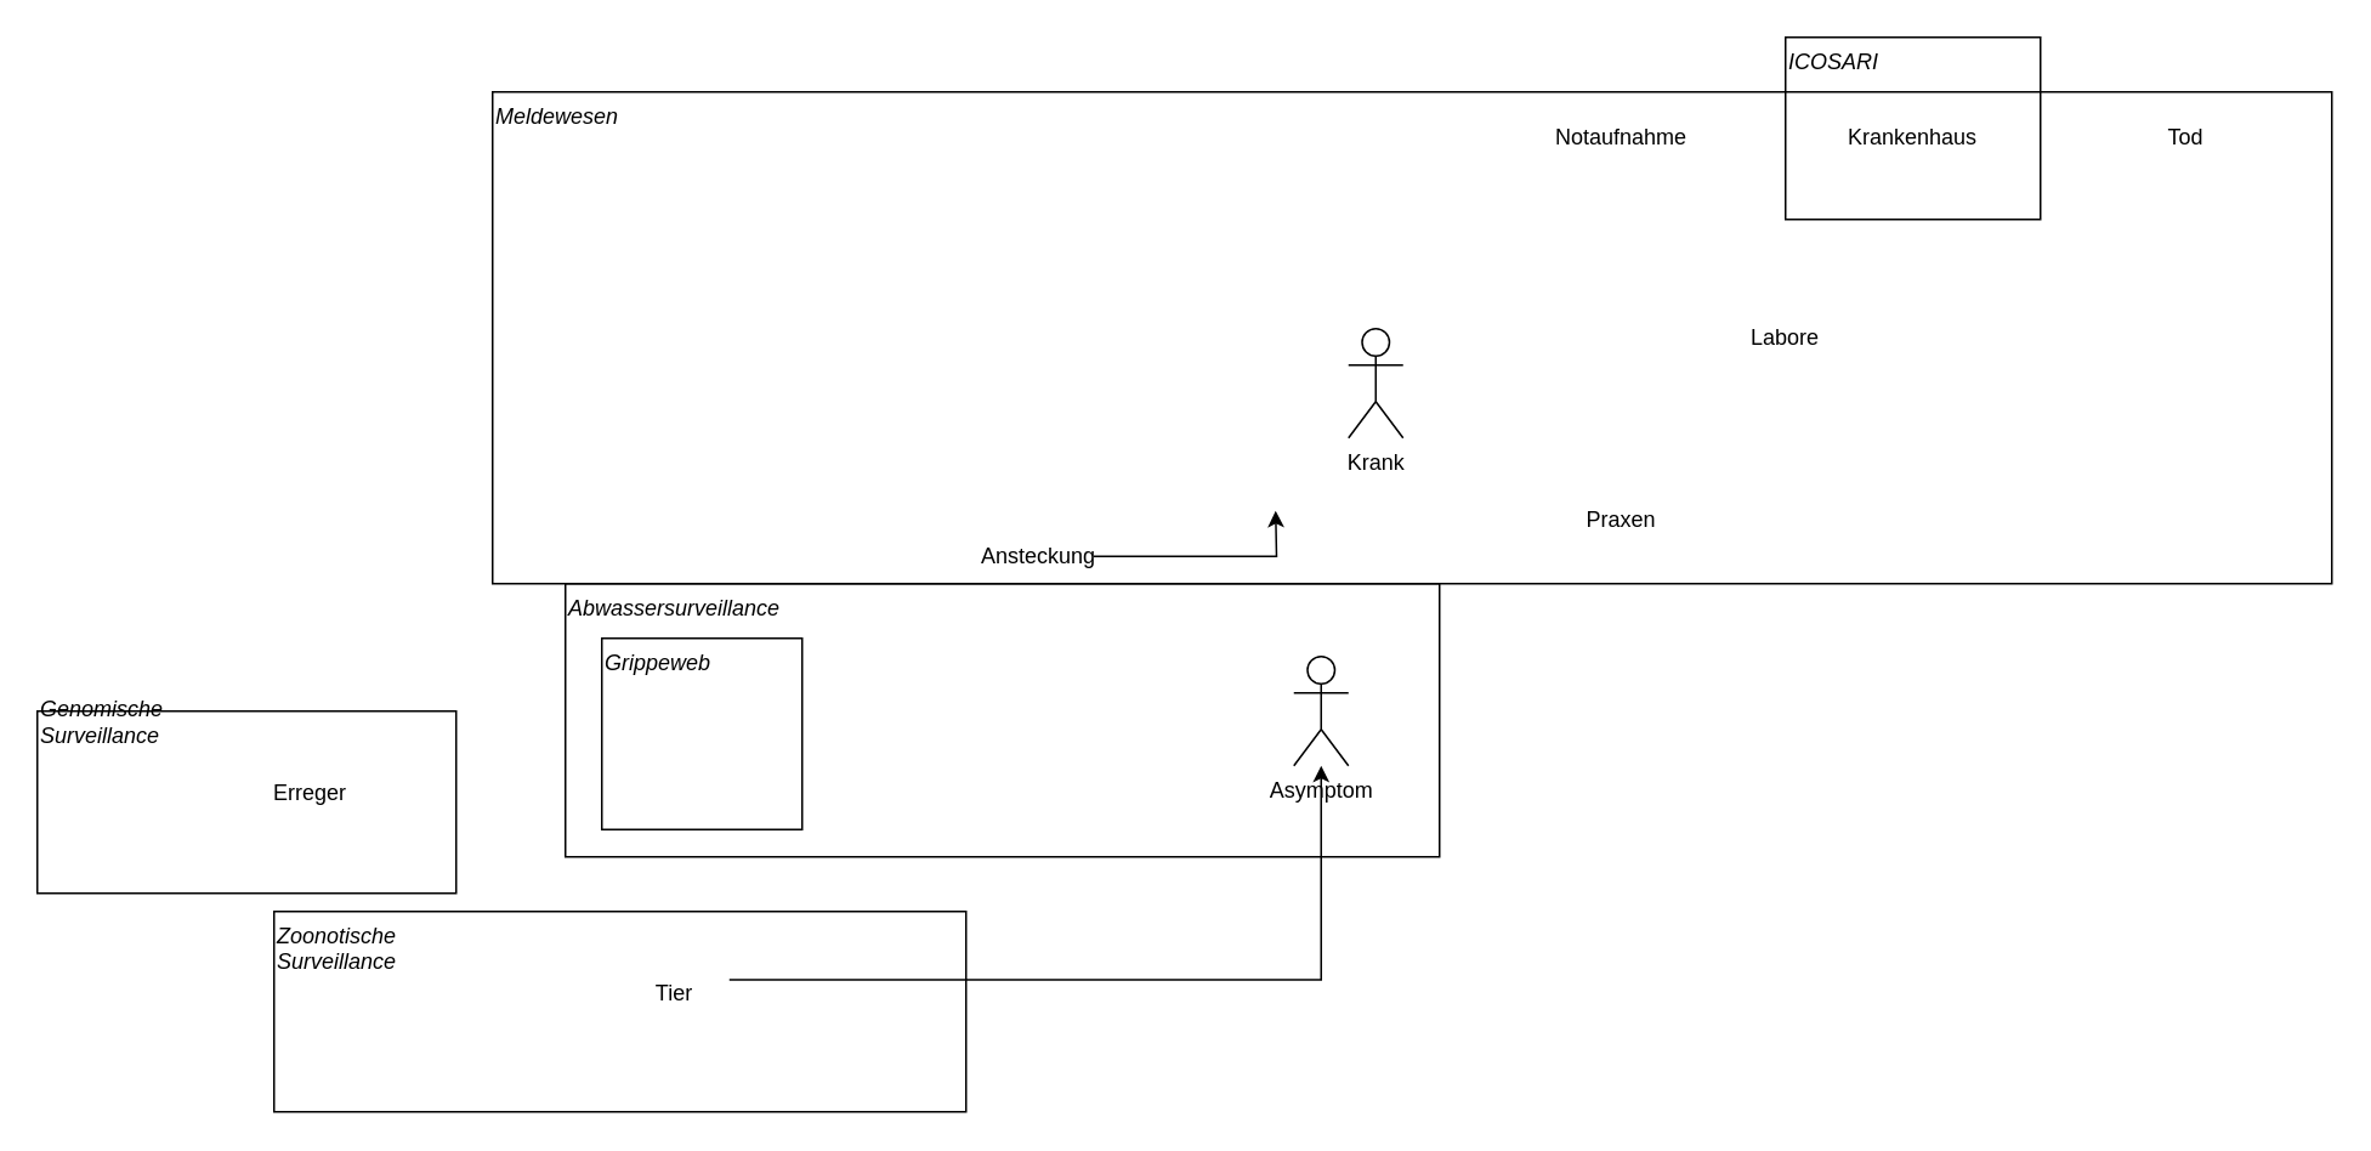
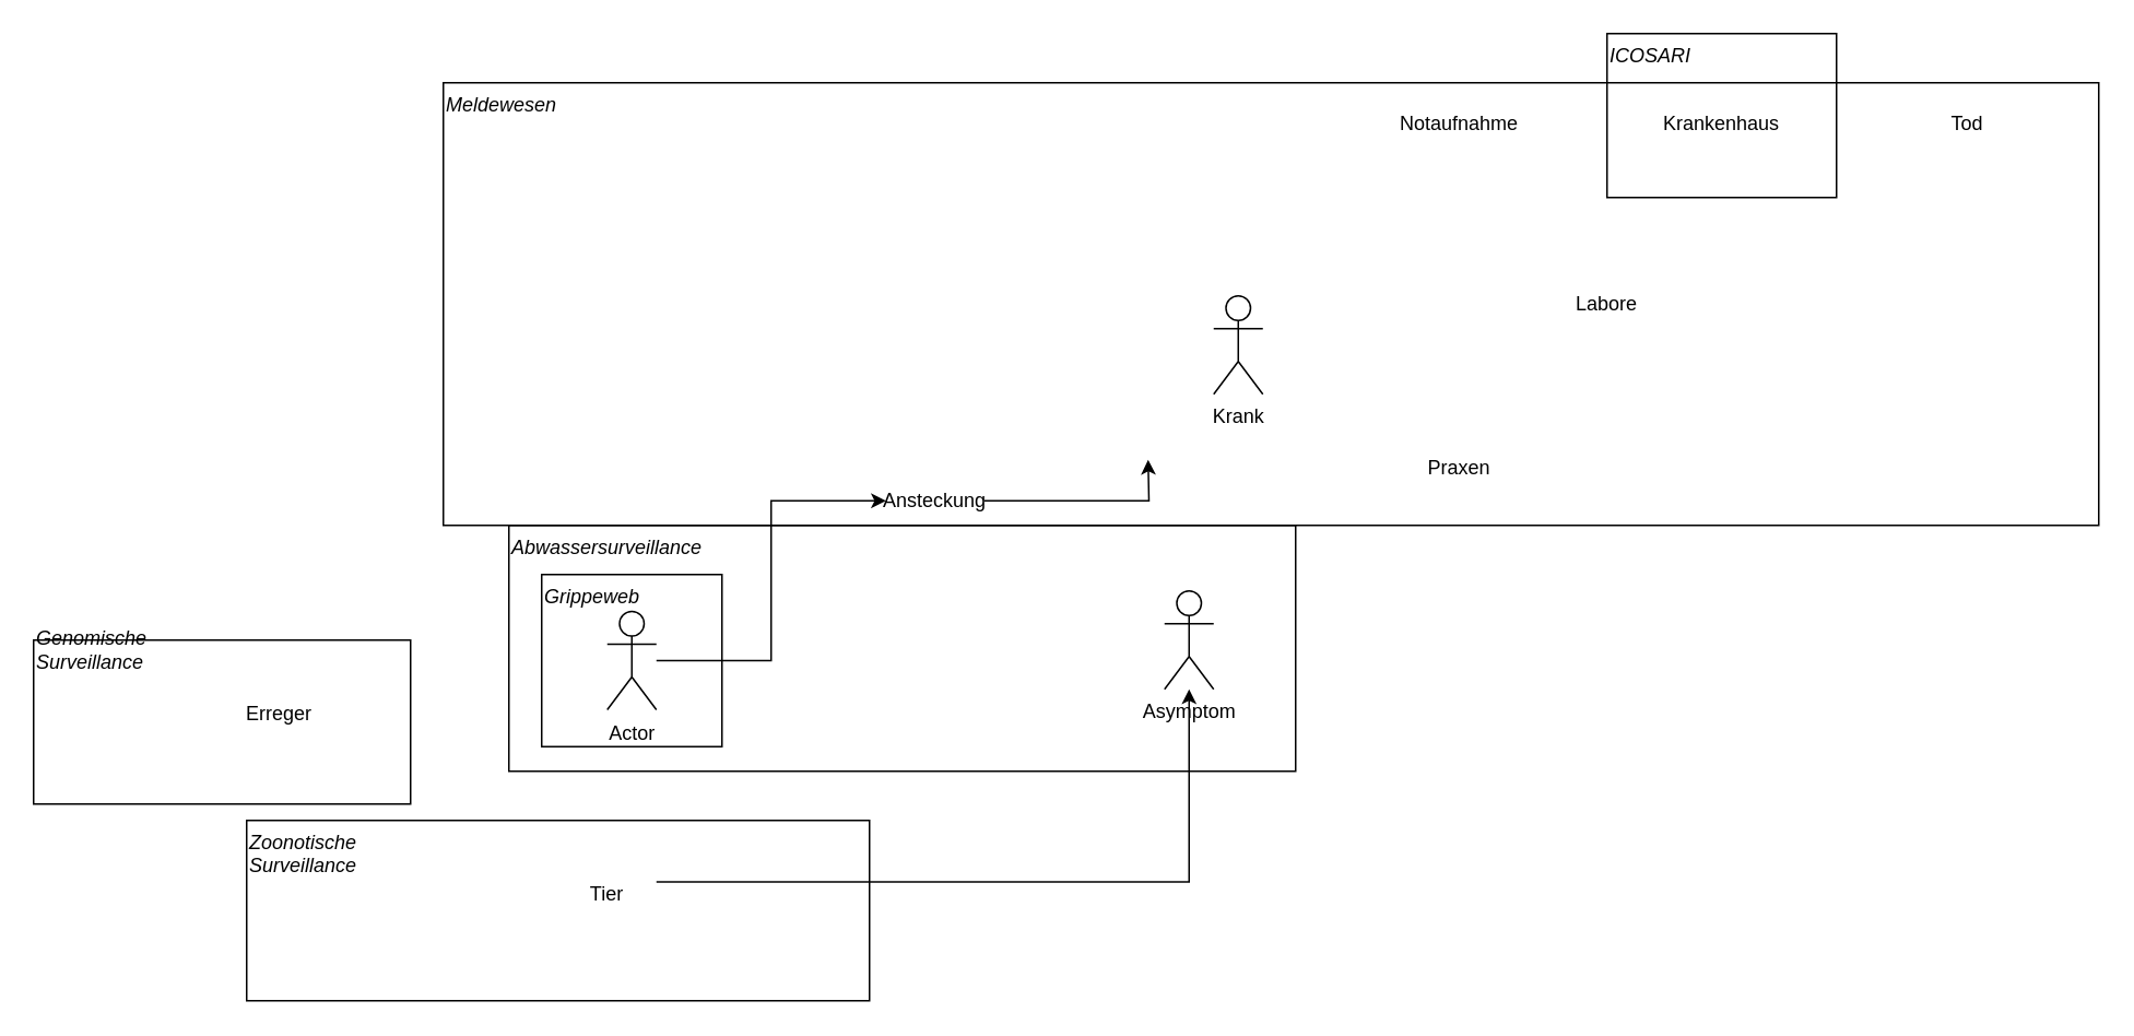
  <mxCell id="0" />
  <mxCell id="1" parent="0" />
  <mxCell id="2" value="" style="group" vertex="1" connectable="0" parent="1"><mxGeometry x="270" y="50" width="1010" height="270" as="geometry" /></mxCell>
  <mxCell id="3" value="" style="rounded=0;whiteSpace=wrap;html=1;fillColor=none;" vertex="1" parent="2"><mxGeometry width="1010" height="270" as="geometry" /></mxCell>
  <mxCell id="4" value="Meldewesen" style="text;html=1;strokeColor=none;fillColor=none;align=left;verticalAlign=top;whiteSpace=wrap;rounded=0;fontStyle=2" vertex="1" parent="2"><mxGeometry width="121.2" height="26.667" as="geometry" /></mxCell>
  <mxCell id="5" value="Ansteckung" style="text;html=1;strokeColor=none;fillColor=none;align=center;verticalAlign=middle;whiteSpace=wrap;rounded=0;" vertex="1" parent="1"><mxGeometry x="540" y="290" width="60" height="30" as="geometry" /></mxCell>
  <mxCell id="6" value="Asymptom" style="shape=umlActor;verticalLabelPosition=bottom;verticalAlign=top;html=1;outlineConnect=0;" vertex="1" parent="1"><mxGeometry x="710" y="360" width="30" height="60" as="geometry" /></mxCell>
  <mxCell id="7" style="edgeStyle=orthogonalEdgeStyle;rounded=0;orthogonalLoop=1;jettySize=auto;html=1;exitX=1;exitY=0.25;exitDx=0;exitDy=0;" edge="1" parent="1" source="8" target="6"><mxGeometry relative="1" as="geometry" /></mxCell>
  <mxCell id="8" value="Tier" style="text;html=1;strokeColor=none;fillColor=none;align=center;verticalAlign=middle;whiteSpace=wrap;rounded=0;" vertex="1" parent="1"><mxGeometry x="340" y="530" width="60" height="30" as="geometry" /></mxCell>
+ <mxCell id="9" style="edgeStyle=orthogonalEdgeStyle;rounded=0;orthogonalLoop=1;jettySize=auto;html=1;entryX=0;entryY=0.5;entryDx=0;entryDy=0;" edge="1" parent="1" source="30" target="5"><mxGeometry relative="1" as="geometry"><mxPoint x="420" y="448" as="sourcePoint" /><mxPoint x="580" y="330" as="targetPoint" /></mxGeometry></mxCell>
  <mxCell id="10" style="edgeStyle=orthogonalEdgeStyle;rounded=0;orthogonalLoop=1;jettySize=auto;html=1;exitX=1;exitY=0.5;exitDx=0;exitDy=0;" edge="1" parent="1" source="5"><mxGeometry relative="1" as="geometry"><mxPoint x="430" y="458" as="sourcePoint" /><mxPoint x="700" y="280" as="targetPoint" /></mxGeometry></mxCell>
  <mxCell id="11" value="Notaufnahme" style="text;html=1;strokeColor=none;fillColor=none;align=center;verticalAlign=middle;whiteSpace=wrap;rounded=0;" vertex="1" parent="1"><mxGeometry x="860" y="60" width="60" height="30" as="geometry" /></mxCell>
  <mxCell id="12" value="Praxen" style="text;html=1;strokeColor=none;fillColor=none;align=center;verticalAlign=middle;whiteSpace=wrap;rounded=0;" vertex="1" parent="1"><mxGeometry x="860" y="270" width="60" height="30" as="geometry" /></mxCell>
  <mxCell id="13" value="Krankenhaus" style="text;html=1;strokeColor=none;fillColor=none;align=center;verticalAlign=middle;whiteSpace=wrap;rounded=0;" vertex="1" parent="1"><mxGeometry x="1020" y="60" width="60" height="30" as="geometry" /></mxCell>
  <mxCell id="14" value="Tod" style="text;html=1;strokeColor=none;fillColor=none;align=center;verticalAlign=middle;whiteSpace=wrap;rounded=0;" vertex="1" parent="1"><mxGeometry x="1170" y="60" width="60" height="30" as="geometry" /></mxCell>
  <mxCell id="15" value="Labore" style="text;html=1;strokeColor=none;fillColor=none;align=center;verticalAlign=middle;whiteSpace=wrap;rounded=0;" vertex="1" parent="1"><mxGeometry x="950" y="170" width="60" height="30" as="geometry" /></mxCell>
  <mxCell id="16" value="Erreger" style="text;html=1;strokeColor=none;fillColor=none;align=center;verticalAlign=middle;whiteSpace=wrap;rounded=0;" vertex="1" parent="1"><mxGeometry x="140" y="420" width="60" height="30" as="geometry" /></mxCell>
  <mxCell id="17" value="Krank" style="shape=umlActor;verticalLabelPosition=bottom;verticalAlign=top;html=1;outlineConnect=0;" vertex="1" parent="1"><mxGeometry x="740" y="180" width="30" height="60" as="geometry" /></mxCell>
  <mxCell id="18" value="" style="group" vertex="1" connectable="0" parent="1"><mxGeometry x="310" y="320" width="480" height="150" as="geometry" /></mxCell>
  <mxCell id="19" value="" style="rounded=0;whiteSpace=wrap;html=1;fillColor=none;" vertex="1" parent="18"><mxGeometry width="480" height="150" as="geometry" /></mxCell>
  <mxCell id="20" value="Abwassersurveillance" style="text;html=1;strokeColor=none;fillColor=none;align=left;verticalAlign=top;whiteSpace=wrap;rounded=0;fontStyle=2" vertex="1" parent="18"><mxGeometry width="57.6" height="16.667" as="geometry" /></mxCell>
  <mxCell id="21" value="" style="group" vertex="1" connectable="0" parent="1"><mxGeometry x="20" y="390" width="230" height="100" as="geometry" /></mxCell>
  <mxCell id="22" value="" style="rounded=0;whiteSpace=wrap;html=1;fillColor=none;" vertex="1" parent="21"><mxGeometry width="230" height="100" as="geometry" /></mxCell>
  <mxCell id="23" value="Genomische Surveillance" style="text;html=1;strokeColor=none;fillColor=none;align=left;verticalAlign=middle;whiteSpace=wrap;rounded=0;fontStyle=2" vertex="1" parent="21"><mxGeometry width="27.6" height="11.111" as="geometry" /></mxCell>
  <mxCell id="24" value="" style="group" vertex="1" connectable="0" parent="1"><mxGeometry x="150" y="500" width="380" height="110" as="geometry" /></mxCell>
  <mxCell id="25" value="" style="rounded=0;whiteSpace=wrap;html=1;fillColor=none;" vertex="1" parent="24"><mxGeometry width="380" height="110" as="geometry" /></mxCell>
  <mxCell id="26" value="Zoonotische Surveillance" style="text;html=1;strokeColor=none;fillColor=none;align=left;verticalAlign=top;whiteSpace=wrap;rounded=0;fontStyle=2" vertex="1" parent="24"><mxGeometry width="45.6" height="12.222" as="geometry" /></mxCell>
  <mxCell id="27" value="" style="group" vertex="1" connectable="0" parent="1"><mxGeometry x="330" y="350" width="110" height="105" as="geometry" /></mxCell>
  <mxCell id="28" value="" style="rounded=0;whiteSpace=wrap;html=1;fillColor=none;" vertex="1" parent="27"><mxGeometry width="110.0" height="105" as="geometry" /></mxCell>
  <mxCell id="29" value="Grippeweb" style="text;html=1;strokeColor=none;fillColor=none;align=left;verticalAlign=top;whiteSpace=wrap;rounded=0;fontStyle=2" vertex="1" parent="27"><mxGeometry width="13.2" height="11.667" as="geometry" /></mxCell>
+ <mxCell id="30" value="Actor" style="shape=umlActor;verticalLabelPosition=bottom;verticalAlign=top;html=1;outlineConnect=0;" vertex="1" parent="27"><mxGeometry x="40" y="22.5" width="30" height="60" as="geometry" /></mxCell>
  <mxCell id="31" value="" style="group" vertex="1" connectable="0" parent="1"><mxGeometry x="980" y="20" width="140" height="100" as="geometry" /></mxCell>
  <mxCell id="32" value="" style="rounded=0;whiteSpace=wrap;html=1;fillColor=none;" vertex="1" parent="31"><mxGeometry width="140" height="100" as="geometry" /></mxCell>
  <mxCell id="33" value="ICOSARI" style="text;html=1;strokeColor=none;fillColor=none;align=left;verticalAlign=top;whiteSpace=wrap;rounded=0;fontStyle=2" vertex="1" parent="31"><mxGeometry width="16.8" height="11.111" as="geometry" /></mxCell>
